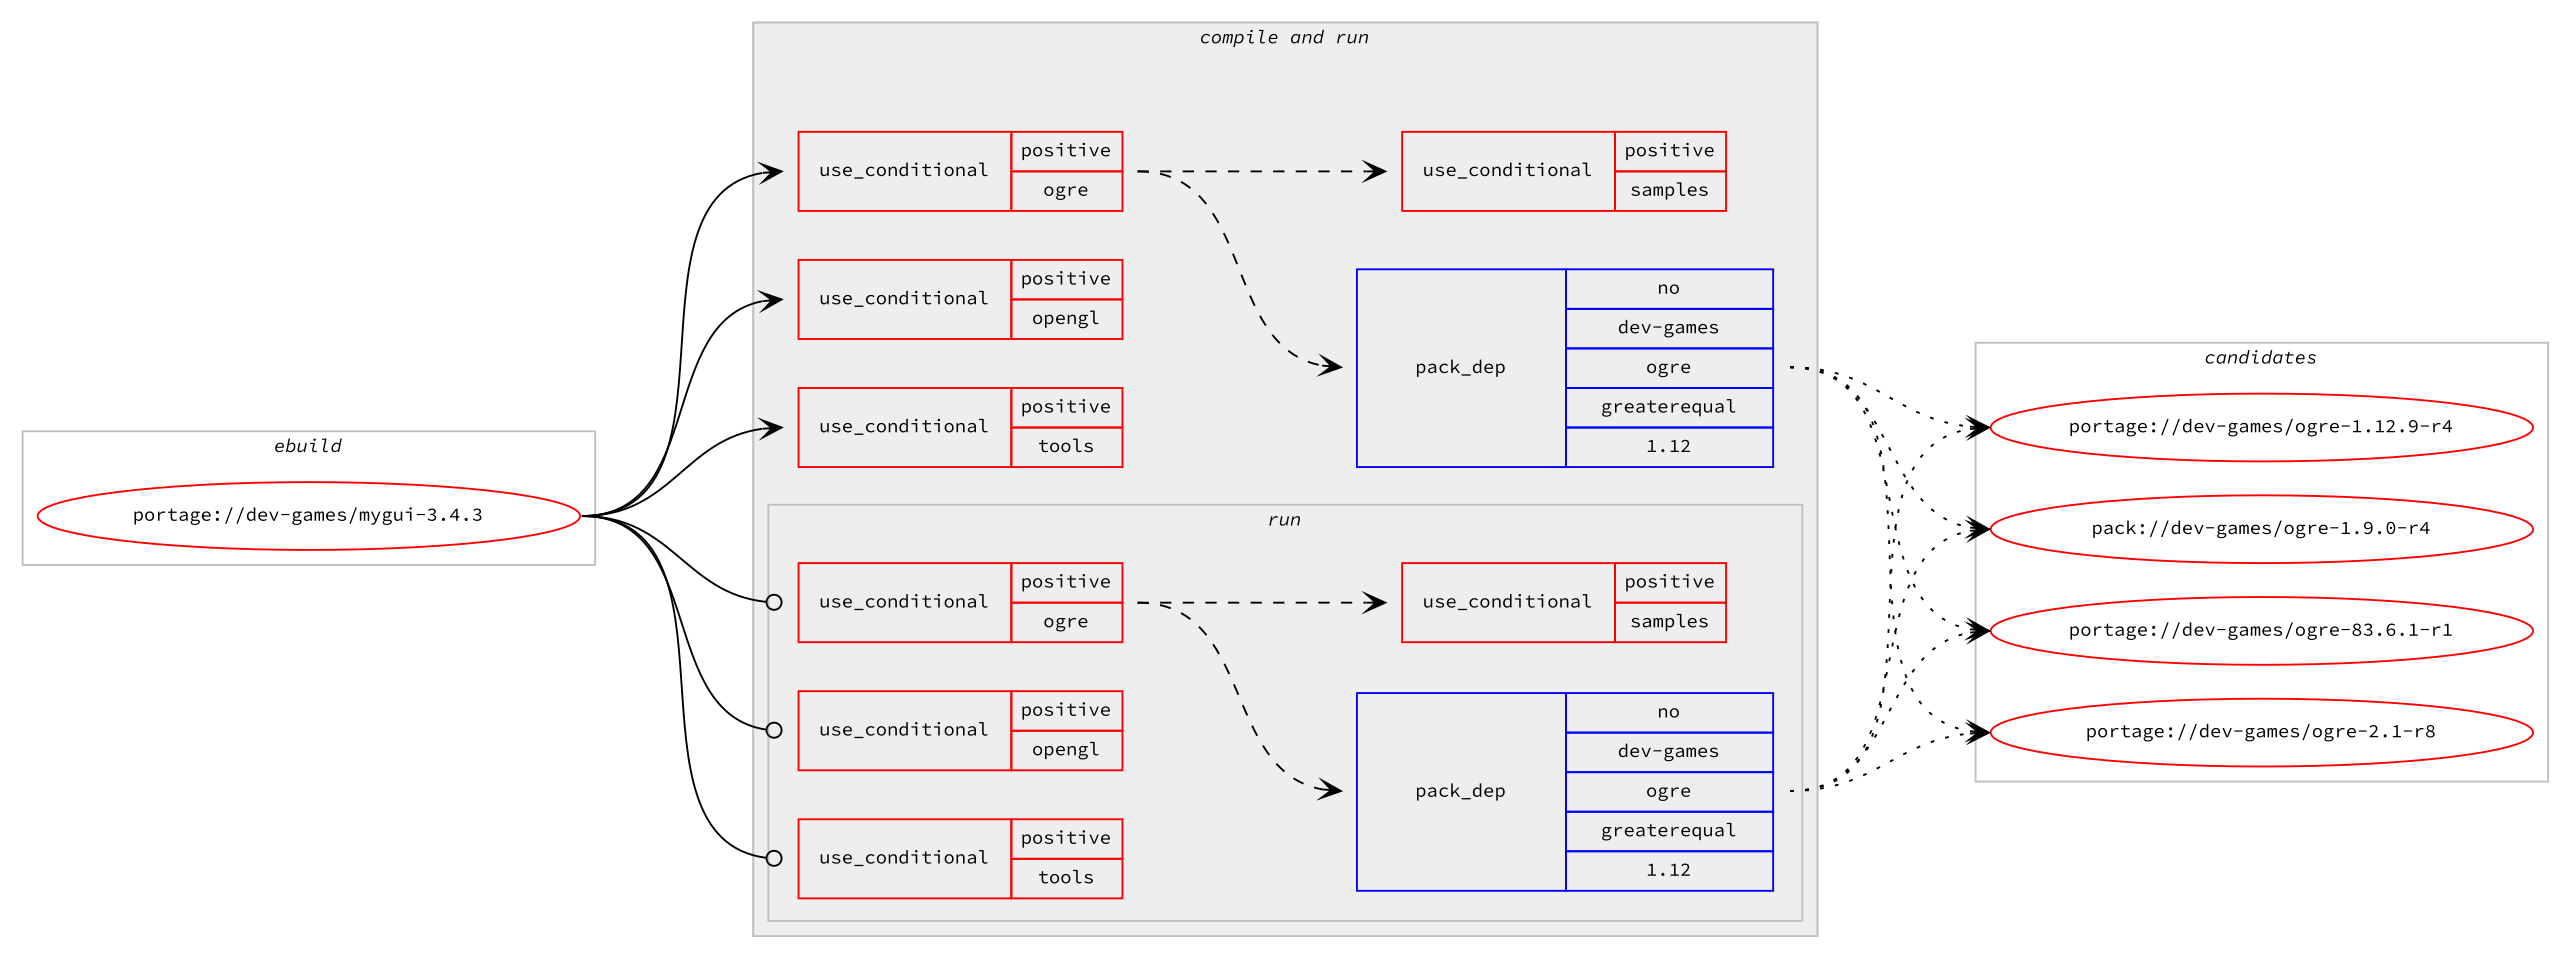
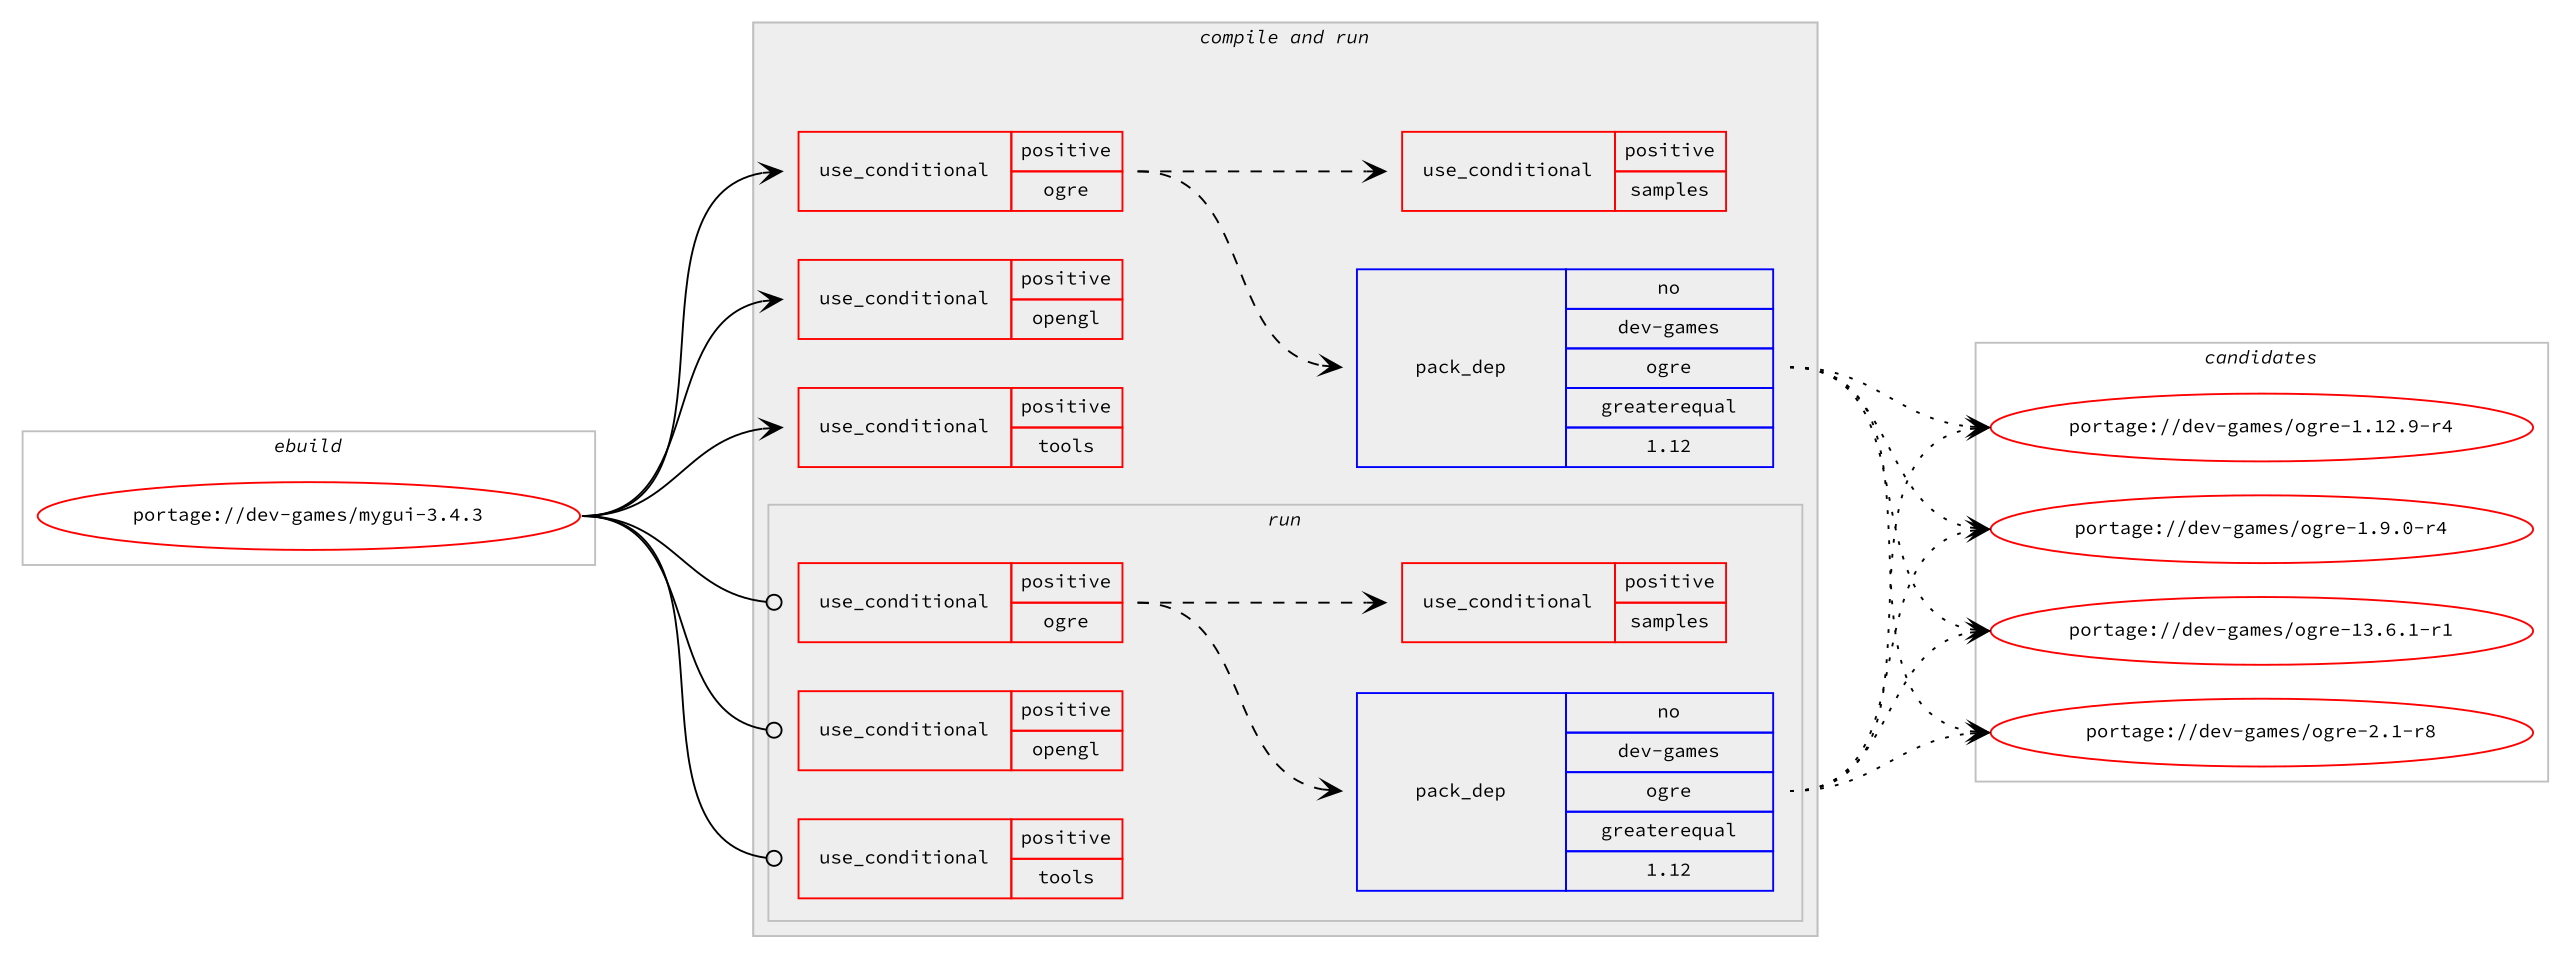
  digraph {
    compound=true
    concentrate=true
    fontname="Source Code Pro"
    fontsize=10
    newrank=true
    rankdir=LR
    ranksep=1.5
    node [color=red fontname="Source Code Pro" fontsize=10 shape=none]
    edge [arrowhead=vee fontname="Source Code Pro" headport=w style=dotted tailport=e weight=20]
    n1 [label="portage://dev-games/mygui-3.4.3" width=4 shape=""]
    n2 [color=blue label=<<TABLE BORDER="0" CELLBORDER="1" CELLSPACING="0" CELLPADDING="4" WIDTH="220"><TR><TD ROWSPAN="6" CELLPADDING="30">pack_dep</TD></TR><TR><TD WIDTH="110">no</TD></TR><TR><TD>dev-games</TD></TR><TR><TD>ogre</TD></TR><TR><TD>greaterequal</TD></TR><TR><TD>1.12</TD></TR></TABLE>>]
    n3 [label=<<TABLE BORDER="0" CELLBORDER="1" CELLSPACING="0" CELLPADDING="4"><TR><TD ROWSPAN="3" CELLPADDING="10">use_conditional</TD></TR><TR><TD>positive</TD></TR><TR><TD>samples</TD></TR></TABLE>>]
    n4 [label=<<TABLE BORDER="0" CELLBORDER="1" CELLSPACING="0" CELLPADDING="4"><TR><TD ROWSPAN="3" CELLPADDING="10">use_conditional</TD></TR><TR><TD>positive</TD></TR><TR><TD>ogre</TD></TR></TABLE>>]
    n5 [label=<<TABLE BORDER="0" CELLBORDER="1" CELLSPACING="0" CELLPADDING="4"><TR><TD ROWSPAN="3" CELLPADDING="10">use_conditional</TD></TR><TR><TD>positive</TD></TR><TR><TD>opengl</TD></TR></TABLE>>]
    n6 [label=<<TABLE BORDER="0" CELLBORDER="1" CELLSPACING="0" CELLPADDING="4"><TR><TD ROWSPAN="3" CELLPADDING="10">use_conditional</TD></TR><TR><TD>positive</TD></TR><TR><TD>tools</TD></TR></TABLE>>]
    n7 [color=blue label=<<TABLE BORDER="0" CELLBORDER="1" CELLSPACING="0" CELLPADDING="4" WIDTH="220"><TR><TD ROWSPAN="6" CELLPADDING="30">pack_dep</TD></TR><TR><TD WIDTH="110">no</TD></TR><TR><TD>dev-games</TD></TR><TR><TD>ogre</TD></TR><TR><TD>greaterequal</TD></TR><TR><TD>1.12</TD></TR></TABLE>>]
    n8 [label=<<TABLE BORDER="0" CELLBORDER="1" CELLSPACING="0" CELLPADDING="4"><TR><TD ROWSPAN="3" CELLPADDING="10">use_conditional</TD></TR><TR><TD>positive</TD></TR><TR><TD>samples</TD></TR></TABLE>>]
    n9 [label=<<TABLE BORDER="0" CELLBORDER="1" CELLSPACING="0" CELLPADDING="4"><TR><TD ROWSPAN="3" CELLPADDING="10">use_conditional</TD></TR><TR><TD>positive</TD></TR><TR><TD>ogre</TD></TR></TABLE>>]
    n10 [label=<<TABLE BORDER="0" CELLBORDER="1" CELLSPACING="0" CELLPADDING="4"><TR><TD ROWSPAN="3" CELLPADDING="10">use_conditional</TD></TR><TR><TD>positive</TD></TR><TR><TD>opengl</TD></TR></TABLE>>]
    n11 [label=<<TABLE BORDER="0" CELLBORDER="1" CELLSPACING="0" CELLPADDING="4"><TR><TD ROWSPAN="3" CELLPADDING="10">use_conditional</TD></TR><TR><TD>positive</TD></TR><TR><TD>tools</TD></TR></TABLE>>]
    n12 [label="portage://dev-games/ogre-1.12.9-r4" width=4 shape=""]
-   n13 [label="pack://dev-games/ogre-1.9.0-r4" width=4 shape=""]
-   n14 [label="portage://dev-games/ogre-83.6.1-r1" width=4 shape=""]
+   n13 [label="portage://dev-games/ogre-1.9.0-r4" width=4 shape=""]
+   n14 [label="portage://dev-games/ogre-13.6.1-r1" width=4 shape=""]
    n15 [label="portage://dev-games/ogre-2.1-r8" width=4 shape=""]
    subgraph cluster_1 {
      color=gray
      label=<<i>ebuild</i>>
      rank=same
      n1
    }
    subgraph cluster_2 {
      color=gray
      label=<<i>dependencies</i>>
      subgraph cluster_3 {
        color=gray
        fillcolor="#eeeeee"
        label=<<i>compile</i>>
        style=filled
        subgraph sub_4 {
          color=gray
          fillcolor="#eeeeee"
          label=<<i>compile</i>>
          style=filled
          n4
          subgraph sub_5 {
            color=gray
            fillcolor="#eeeeee"
            label=<<i>compile</i>>
            style=filled
            n2
          }
          subgraph sub_6 {
            color=gray
            fillcolor="#eeeeee"
            label=<<i>compile</i>>
            style=filled
            n3
          }
        }
        subgraph sub_7 {
          color=gray
          fillcolor="#eeeeee"
          label=<<i>compile</i>>
          style=filled
          n5
        }
        subgraph sub_8 {
          color=gray
          fillcolor="#eeeeee"
          label=<<i>compile</i>>
          style=filled
          n6
        }
      }
      subgraph cluster_9 {
        color=gray
        fillcolor="#eeeeee"
        label=<<i>compile and run</i>>
        style=filled
      }
      subgraph cluster_10 {
        color=gray
        fillcolor="#eeeeee"
        label=<<i>run</i>>
        style=filled
        subgraph sub_11 {
          color=gray
          fillcolor="#eeeeee"
          label=<<i>run</i>>
          style=filled
          n9
          subgraph sub_12 {
            color=gray
            fillcolor="#eeeeee"
            label=<<i>run</i>>
            style=filled
            n7
          }
          subgraph sub_13 {
            color=gray
            fillcolor="#eeeeee"
            label=<<i>run</i>>
            style=filled
            n8
          }
        }
        subgraph sub_14 {
          color=gray
          fillcolor="#eeeeee"
          label=<<i>run</i>>
          style=filled
          n10
        }
        subgraph sub_15 {
          color=gray
          fillcolor="#eeeeee"
          label=<<i>run</i>>
          style=filled
          n11
        }
      }
    }
    subgraph cluster_16 {
      color=gray
      label=<<i>candidates</i>>
      rank=same
      subgraph sub_17 {
        color=black
        label=<<i>candidates</i>>
        nodesep=1
        rank=same
        n12
        n13
        n14
        n15
      }
      subgraph sub_18 {
        color=black
        label=<<i>candidates</i>>
        nodesep=1
        rank=same
        n12
        n13
        n14
        n15
      }
    }
    n1 -> n4 [style=solid]
    n1 -> n5 [style=solid]
    n1 -> n6 [style=solid]
    n1 -> n9 [arrowhead=odot style=solid]
    n1 -> n10 [arrowhead=odot style=solid]
    n1 -> n11 [arrowhead=odot style=solid]
    n2 -> n12 [weight=100]
    n2 -> n13 [weight=100]
    n2 -> n14 [weight=100]
    n2 -> n15 [weight=100]
    n4 -> n2 [style=dashed]
    n4 -> n3 [style=dashed]
    n7 -> n12 [weight=100]
    n7 -> n13 [weight=100]
    n7 -> n14 [weight=100]
    n7 -> n15 [weight=100]
    n9 -> n7 [style=dashed]
    n9 -> n8 [style=dashed]
  }
